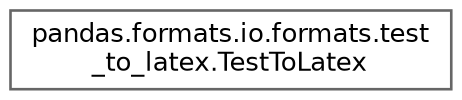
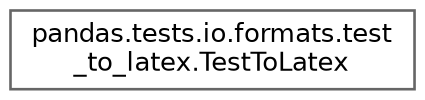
  digraph {
    rankdir=TB
-   n1 [color=grey40 fillcolor=white fontname=Helvetica fontsize=10 height=0.2 label="pandas.formats.io.formats.test\l_to_latex.TestToLatex" shape=box style=filled width=0.4]
+   n1 [color=grey40 fillcolor=white fontname=Helvetica fontsize=10 height=0.2 label="pandas.tests.io.formats.test\l_to_latex.TestToLatex" shape=box style=filled width=0.4]
  }
